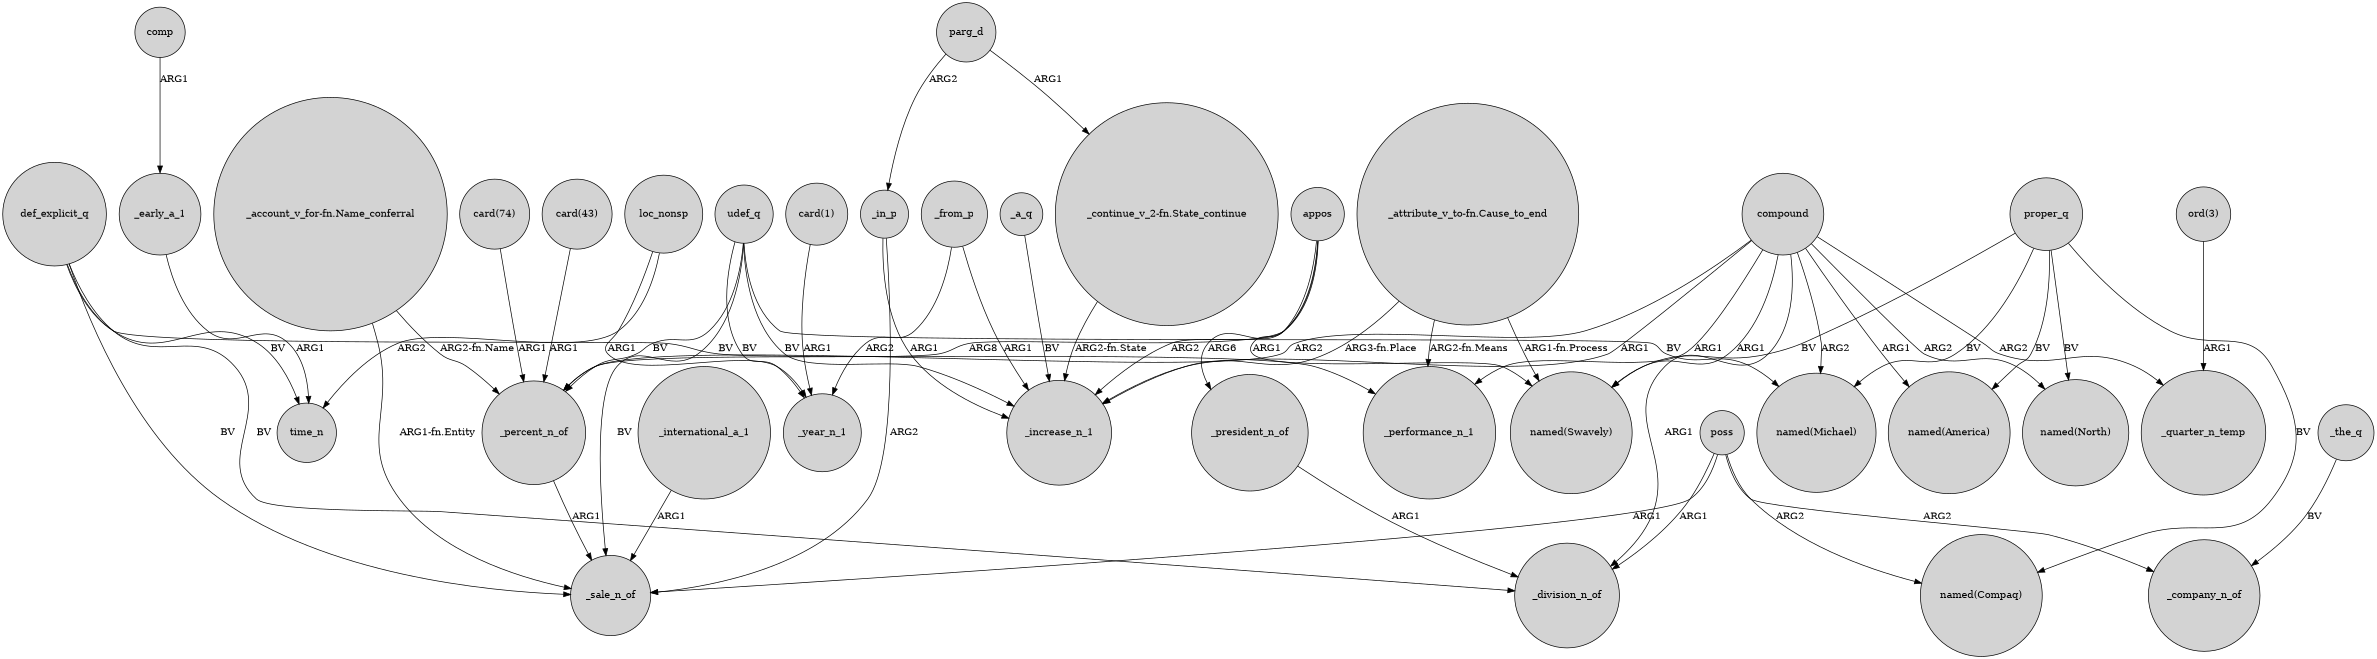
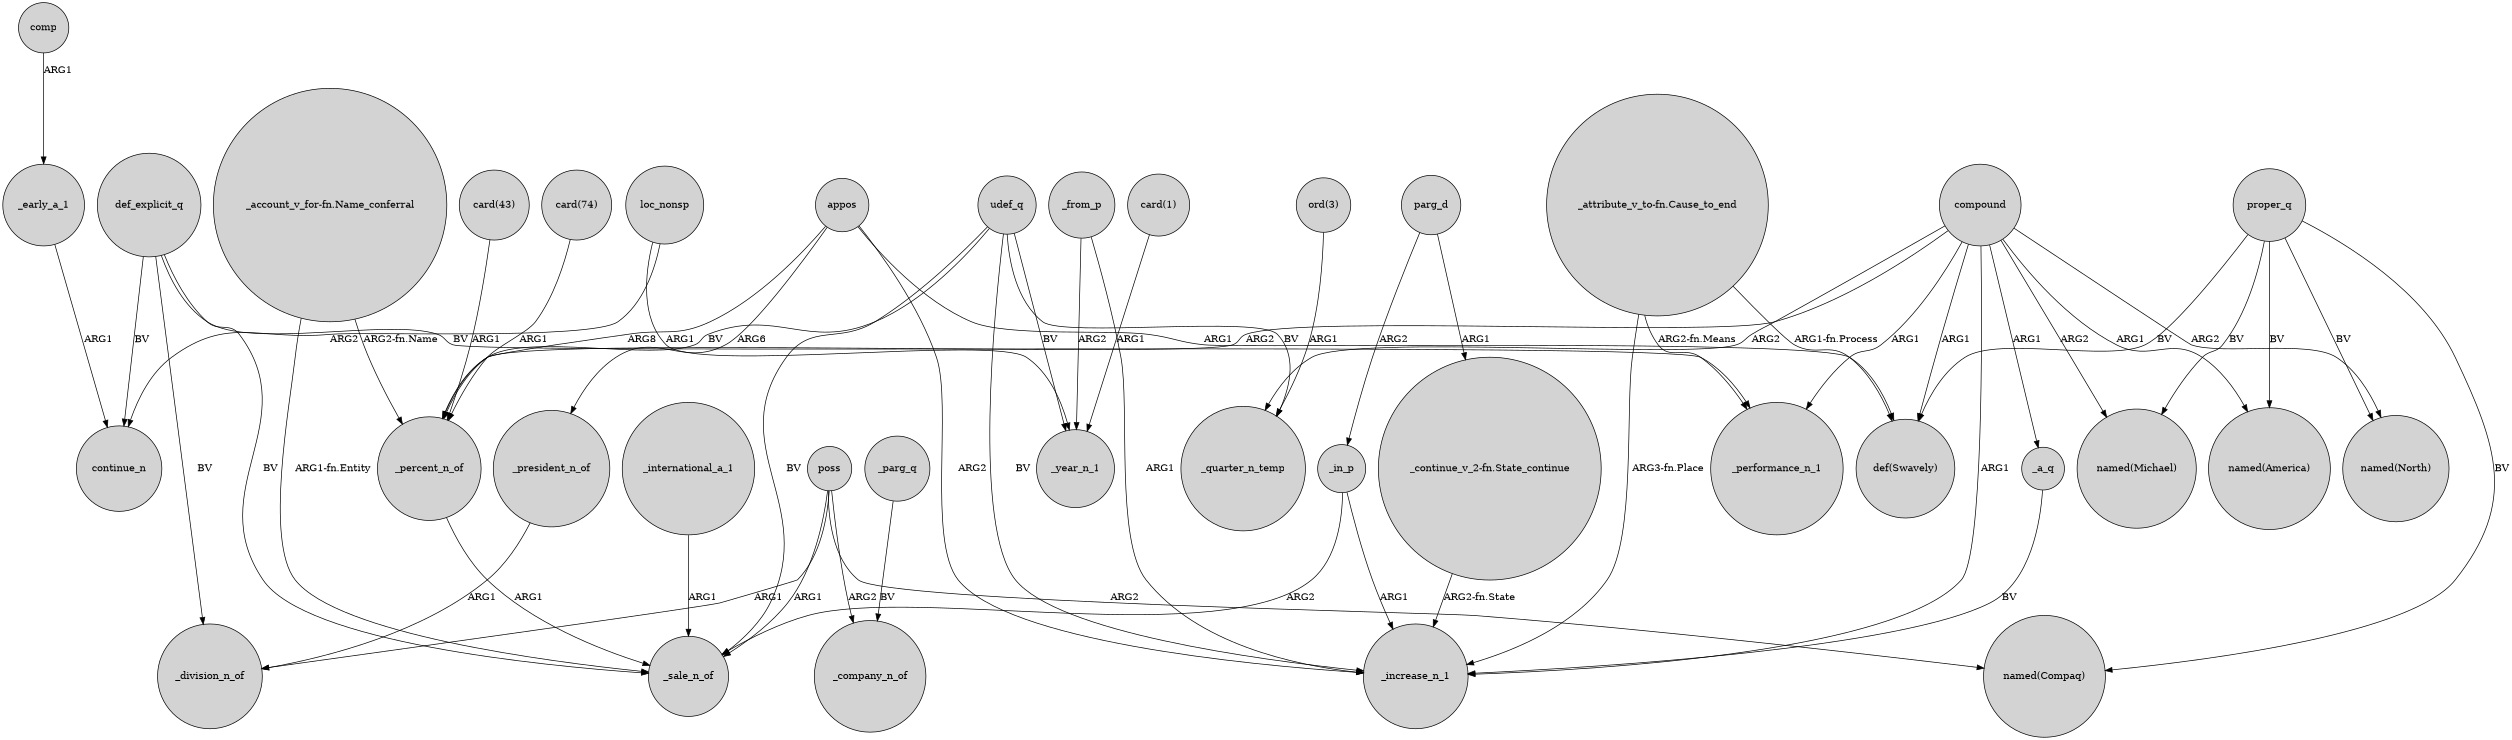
  digraph {
    node [shape=circle style=filled]
    _early_a_1
-   time_n
+   time_n [label=continue_n]
    appos
    _president_n_of
    _percent_n_of
    _increase_n_1
-   "named(Swavely)"
+   "named(Swavely)" [label="def(Swavely)"]
    _division_n_of
    _sale_n_of
    compound
    "named(Michael)"
    _quarter_n_temp
    "named(North)"
    _performance_n_1
    "named(America)"
    "ord(3)"
    proper_q
    "named(Compaq)"
    "_attribute_v_to-fn.Cause_to_end"
    parg_d
    "_continue_v_2-fn.State_continue"
    _in_p
    def_explicit_q
    poss
    _company_n_of
    _international_a_1
    "card(1)"
    _year_n_1
    loc_nonsp
    "_account_v_for-fn.Name_conferral"
    comp
    udef_q
    "card(43)"
    _from_p
    _a_q
    "card(74)"
-   _the_q
+   _the_q [label=_parg_q]
    _early_a_1 -> time_n [label=ARG1]
    appos -> _president_n_of [label=ARG6]
    appos -> _percent_n_of [label=ARG8]
    appos -> _increase_n_1 [label=ARG2]
    appos -> "named(Swavely)" [label=ARG1]
    _president_n_of -> _division_n_of [label=ARG1]
    _percent_n_of -> _sale_n_of [label=ARG1]
    compound -> _percent_n_of [label=ARG2]
    compound -> _increase_n_1 [label=ARG1]
    compound -> "named(Swavely)" [label=ARG1]
-   compound -> _division_n_of [label=ARG1]
+   compound -> _a_q [label=ARG1]
    compound -> "named(Michael)" [label=ARG2]
    compound -> _quarter_n_temp [label=ARG2]
    compound -> "named(North)" [label=ARG2]
    compound -> _performance_n_1 [label=ARG1]
    compound -> "named(America)" [label=ARG1]
    "ord(3)" -> _quarter_n_temp [label=ARG1]
    proper_q -> "named(Swavely)" [label=BV]
    proper_q -> "named(Michael)" [label=BV]
    proper_q -> "named(North)" [label=BV]
    proper_q -> "named(America)" [label=BV]
    proper_q -> "named(Compaq)" [label=BV]
    "_attribute_v_to-fn.Cause_to_end" -> _increase_n_1 [label="ARG3-fn.Place"]
    "_attribute_v_to-fn.Cause_to_end" -> "named(Swavely)" [label="ARG1-fn.Process"]
    "_attribute_v_to-fn.Cause_to_end" -> _performance_n_1 [label="ARG2-fn.Means"]
    parg_d -> "_continue_v_2-fn.State_continue" [label=ARG1]
    parg_d -> _in_p [label=ARG2]
    "_continue_v_2-fn.State_continue" -> _increase_n_1 [label="ARG2-fn.State"]
    _in_p -> _increase_n_1 [label=ARG1]
    _in_p -> _sale_n_of [label=ARG2]
    def_explicit_q -> time_n [label=BV]
    def_explicit_q -> _division_n_of [label=BV]
    def_explicit_q -> _sale_n_of [label=BV]
    def_explicit_q -> _performance_n_1 [label=BV]
    poss -> _division_n_of [label=ARG1]
    poss -> _sale_n_of [label=ARG1]
    poss -> "named(Compaq)" [label=ARG2]
    poss -> _company_n_of [label=ARG2]
    _international_a_1 -> _sale_n_of [label=ARG1]
    "card(1)" -> _year_n_1 [label=ARG1]
    loc_nonsp -> time_n [label=ARG2]
    loc_nonsp -> _year_n_1 [label=ARG1]
    "_account_v_for-fn.Name_conferral" -> _percent_n_of [label="ARG2-fn.Name"]
    "_account_v_for-fn.Name_conferral" -> _sale_n_of [label="ARG1-fn.Entity"]
    comp -> _early_a_1 [label=ARG1]
    udef_q -> _percent_n_of [label=BV]
    udef_q -> _increase_n_1 [label=BV]
    udef_q -> _sale_n_of [label=BV]
-   udef_q -> "named(Michael)" [label=BV]
+   udef_q -> _quarter_n_temp [label=BV]
    udef_q -> _year_n_1 [label=BV]
    "card(43)" -> _percent_n_of [label=ARG1]
    _from_p -> _increase_n_1 [label=ARG1]
    _from_p -> _year_n_1 [label=ARG2]
    _a_q -> _increase_n_1 [label=BV]
    "card(74)" -> _percent_n_of [label=ARG1]
    _the_q -> _company_n_of [label=BV]
  }
